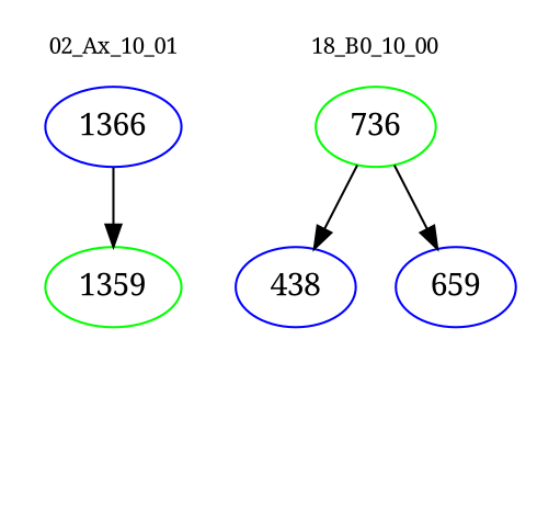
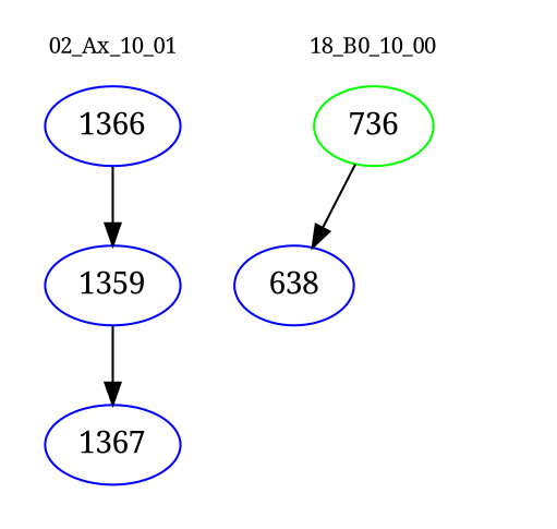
  digraph {
    fontname="Noto Serif"
    node [color=blue fontname="Noto Serif"]
    edge [color=black fontname="Noto Serif"]
-   n1 [color=green label=1359]
+   n1 [label=1359]
    n2 [label=1366]
+   n3 [label=1367]
    n4 [color=green label=736]
-   n5 [label=438]
-   n6 [label=659]
+   n5 [label=638]
    subgraph cluster_1 {
      color=white
      fontsize=10
      label="02_Ax_10_01"
      n1
      n2
+     n3
    }
    subgraph cluster_2 {
      color=white
      fontsize=10
      label="18_B0_10_00"
      n4
      n5
-     n6
    }
+   n1 -> n3
    n2 -> n1
    n4 -> n5
-   n4 -> n6
  }
